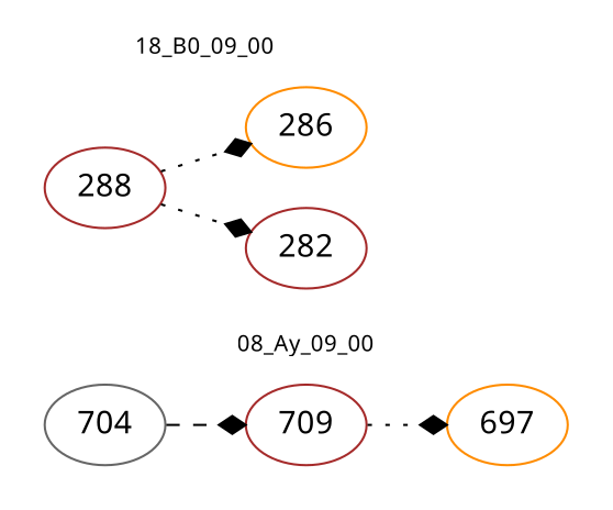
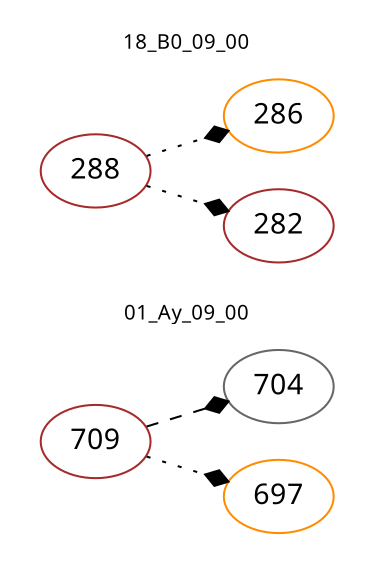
  digraph {
    fontname="Noto Sans"
    rankdir=LR
    node [color=brown fontname="Noto Sans"]
    edge [arrowhead=diamond color=black fontname="Noto Sans" style=dotted]
    n1 [label=709]
    n2 [color=darkorange label=697]
    n3 [color=gray40 label=704]
    n4 [label=288]
    n5 [label=282]
    n6 [color=darkorange label=286]
    subgraph cluster_1 {
      color=white
      fontsize=10
-     label="08_Ay_09_00"
+     label="01_Ay_09_00"
      n1
      n2
      n3
    }
    subgraph cluster_2 {
      color=white
      fontsize=10
      label="18_B0_09_00"
      n4
      n5
      n6
    }
    n1 -> n2
-   n3 -> n1 [style=dashed]
+   n1 -> n3 [style=dashed]
    n4 -> n5
    n4 -> n6
  }
